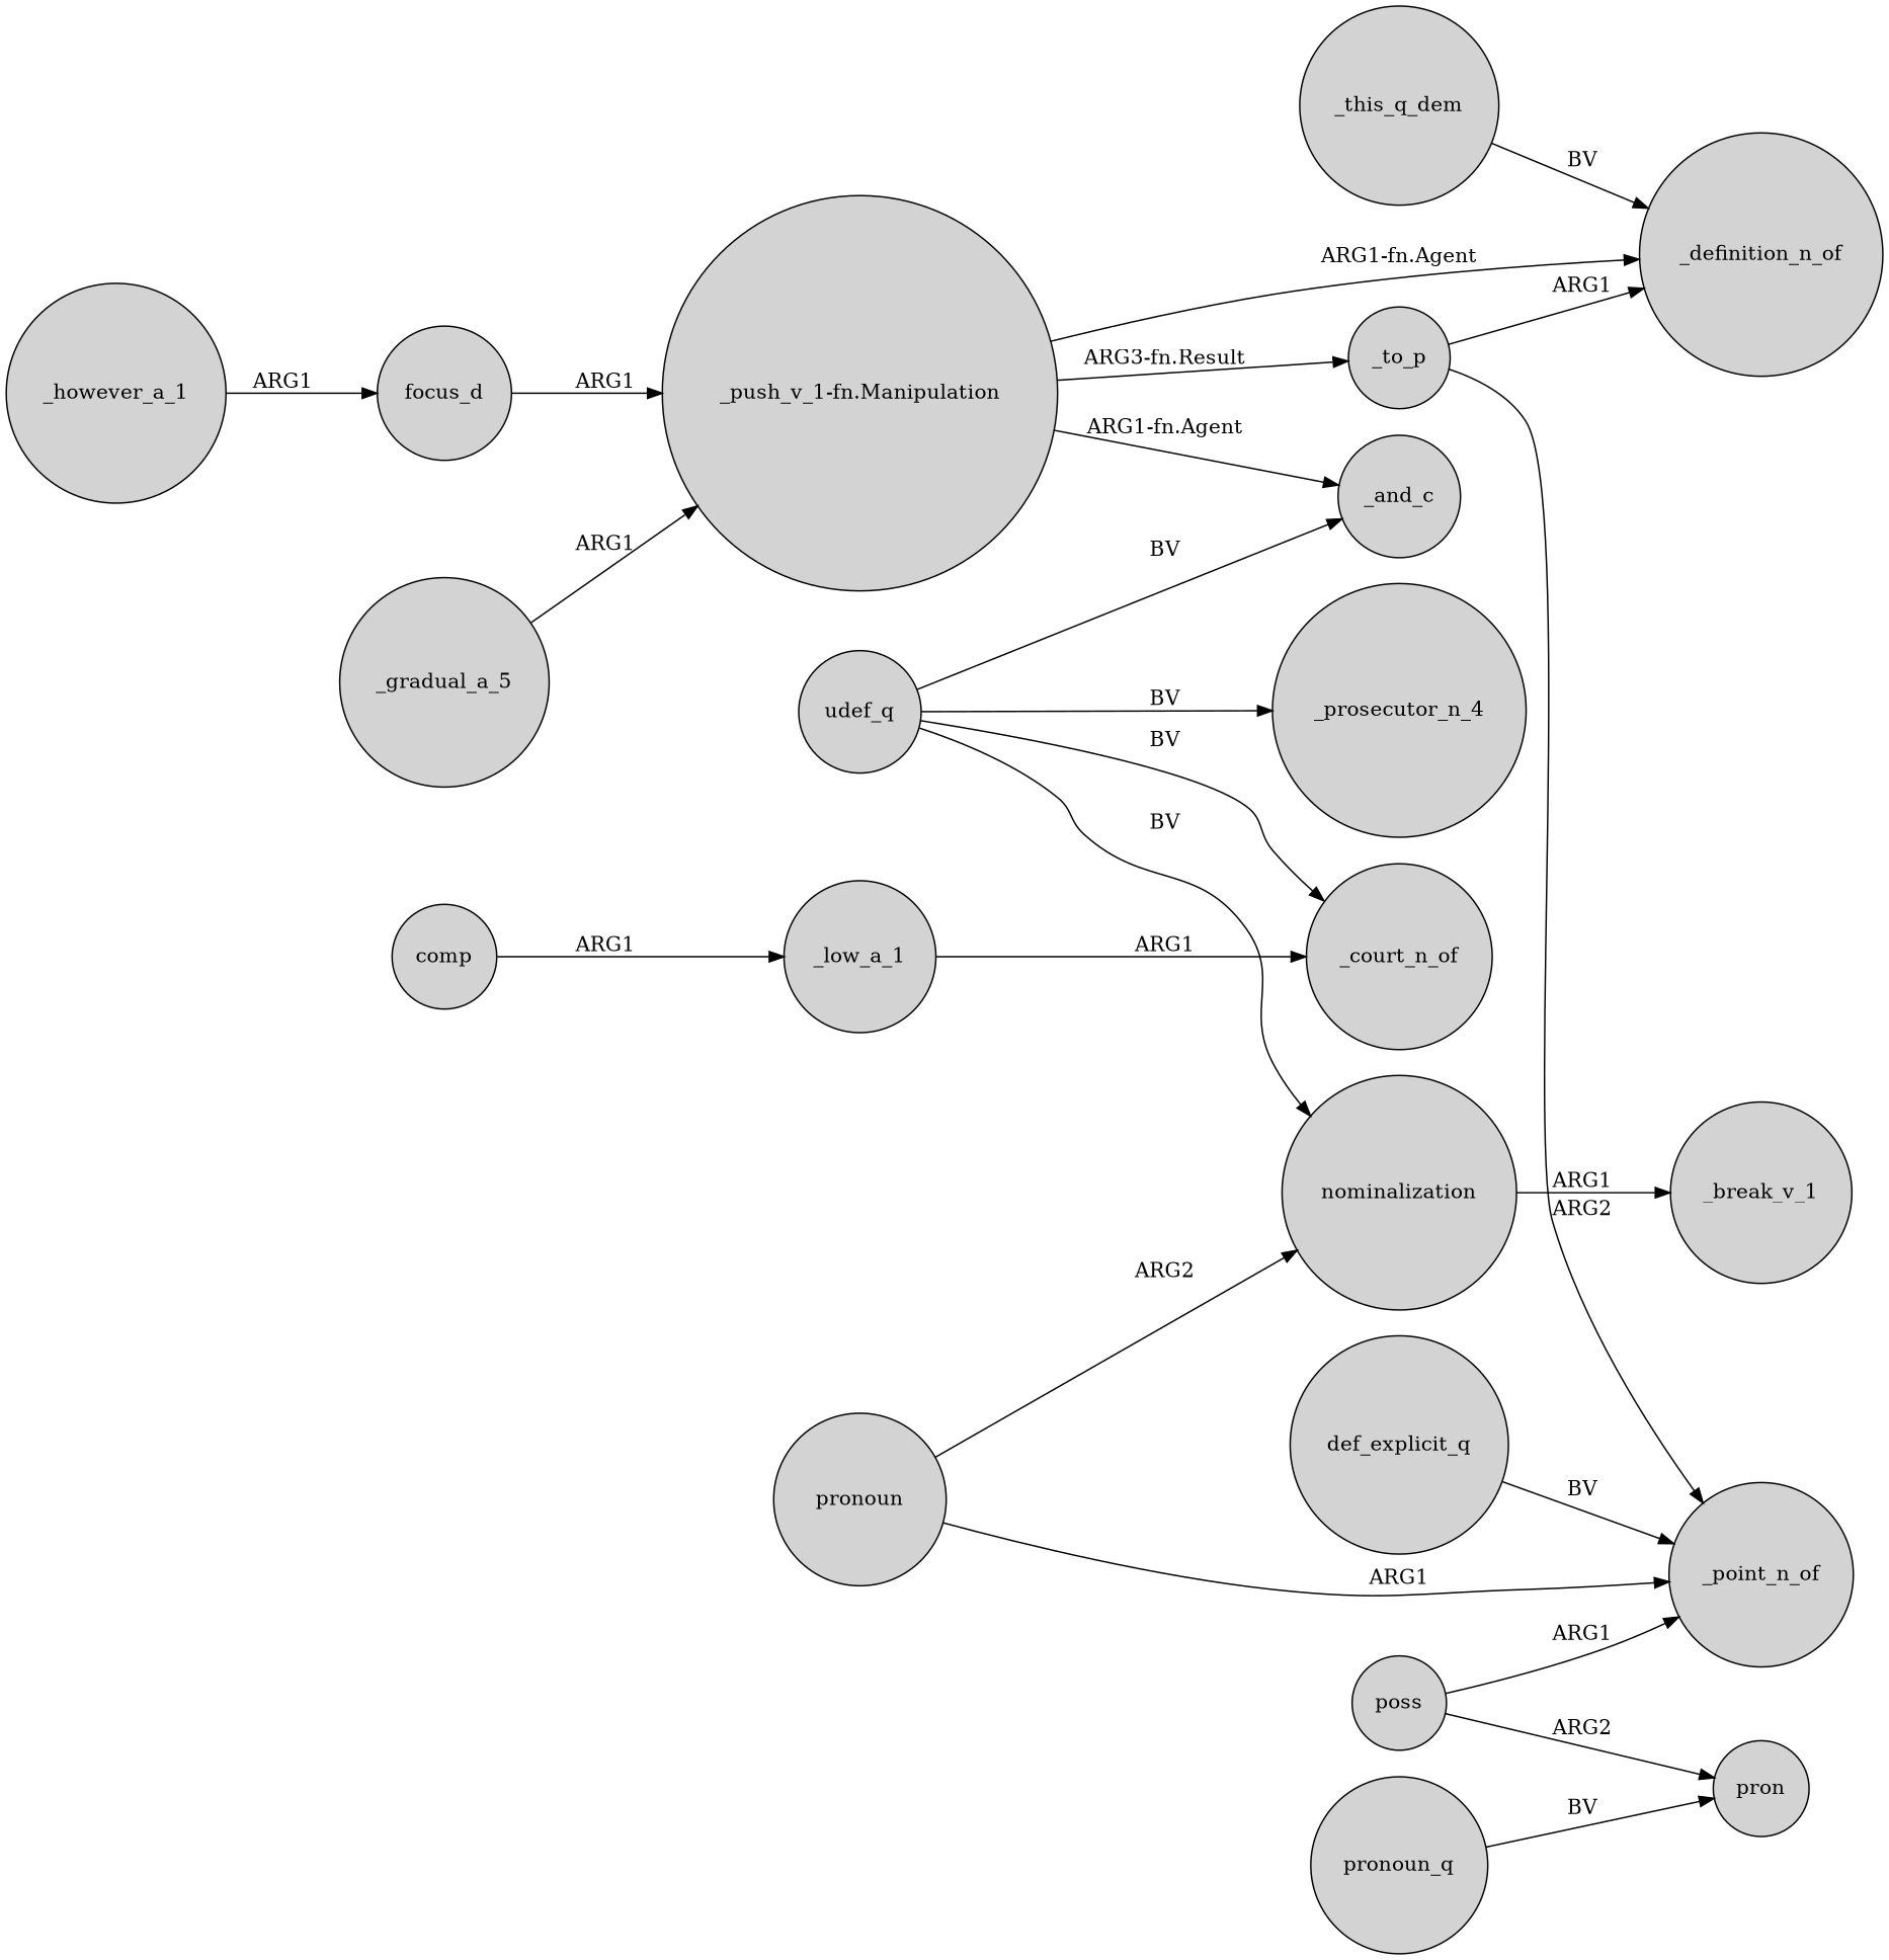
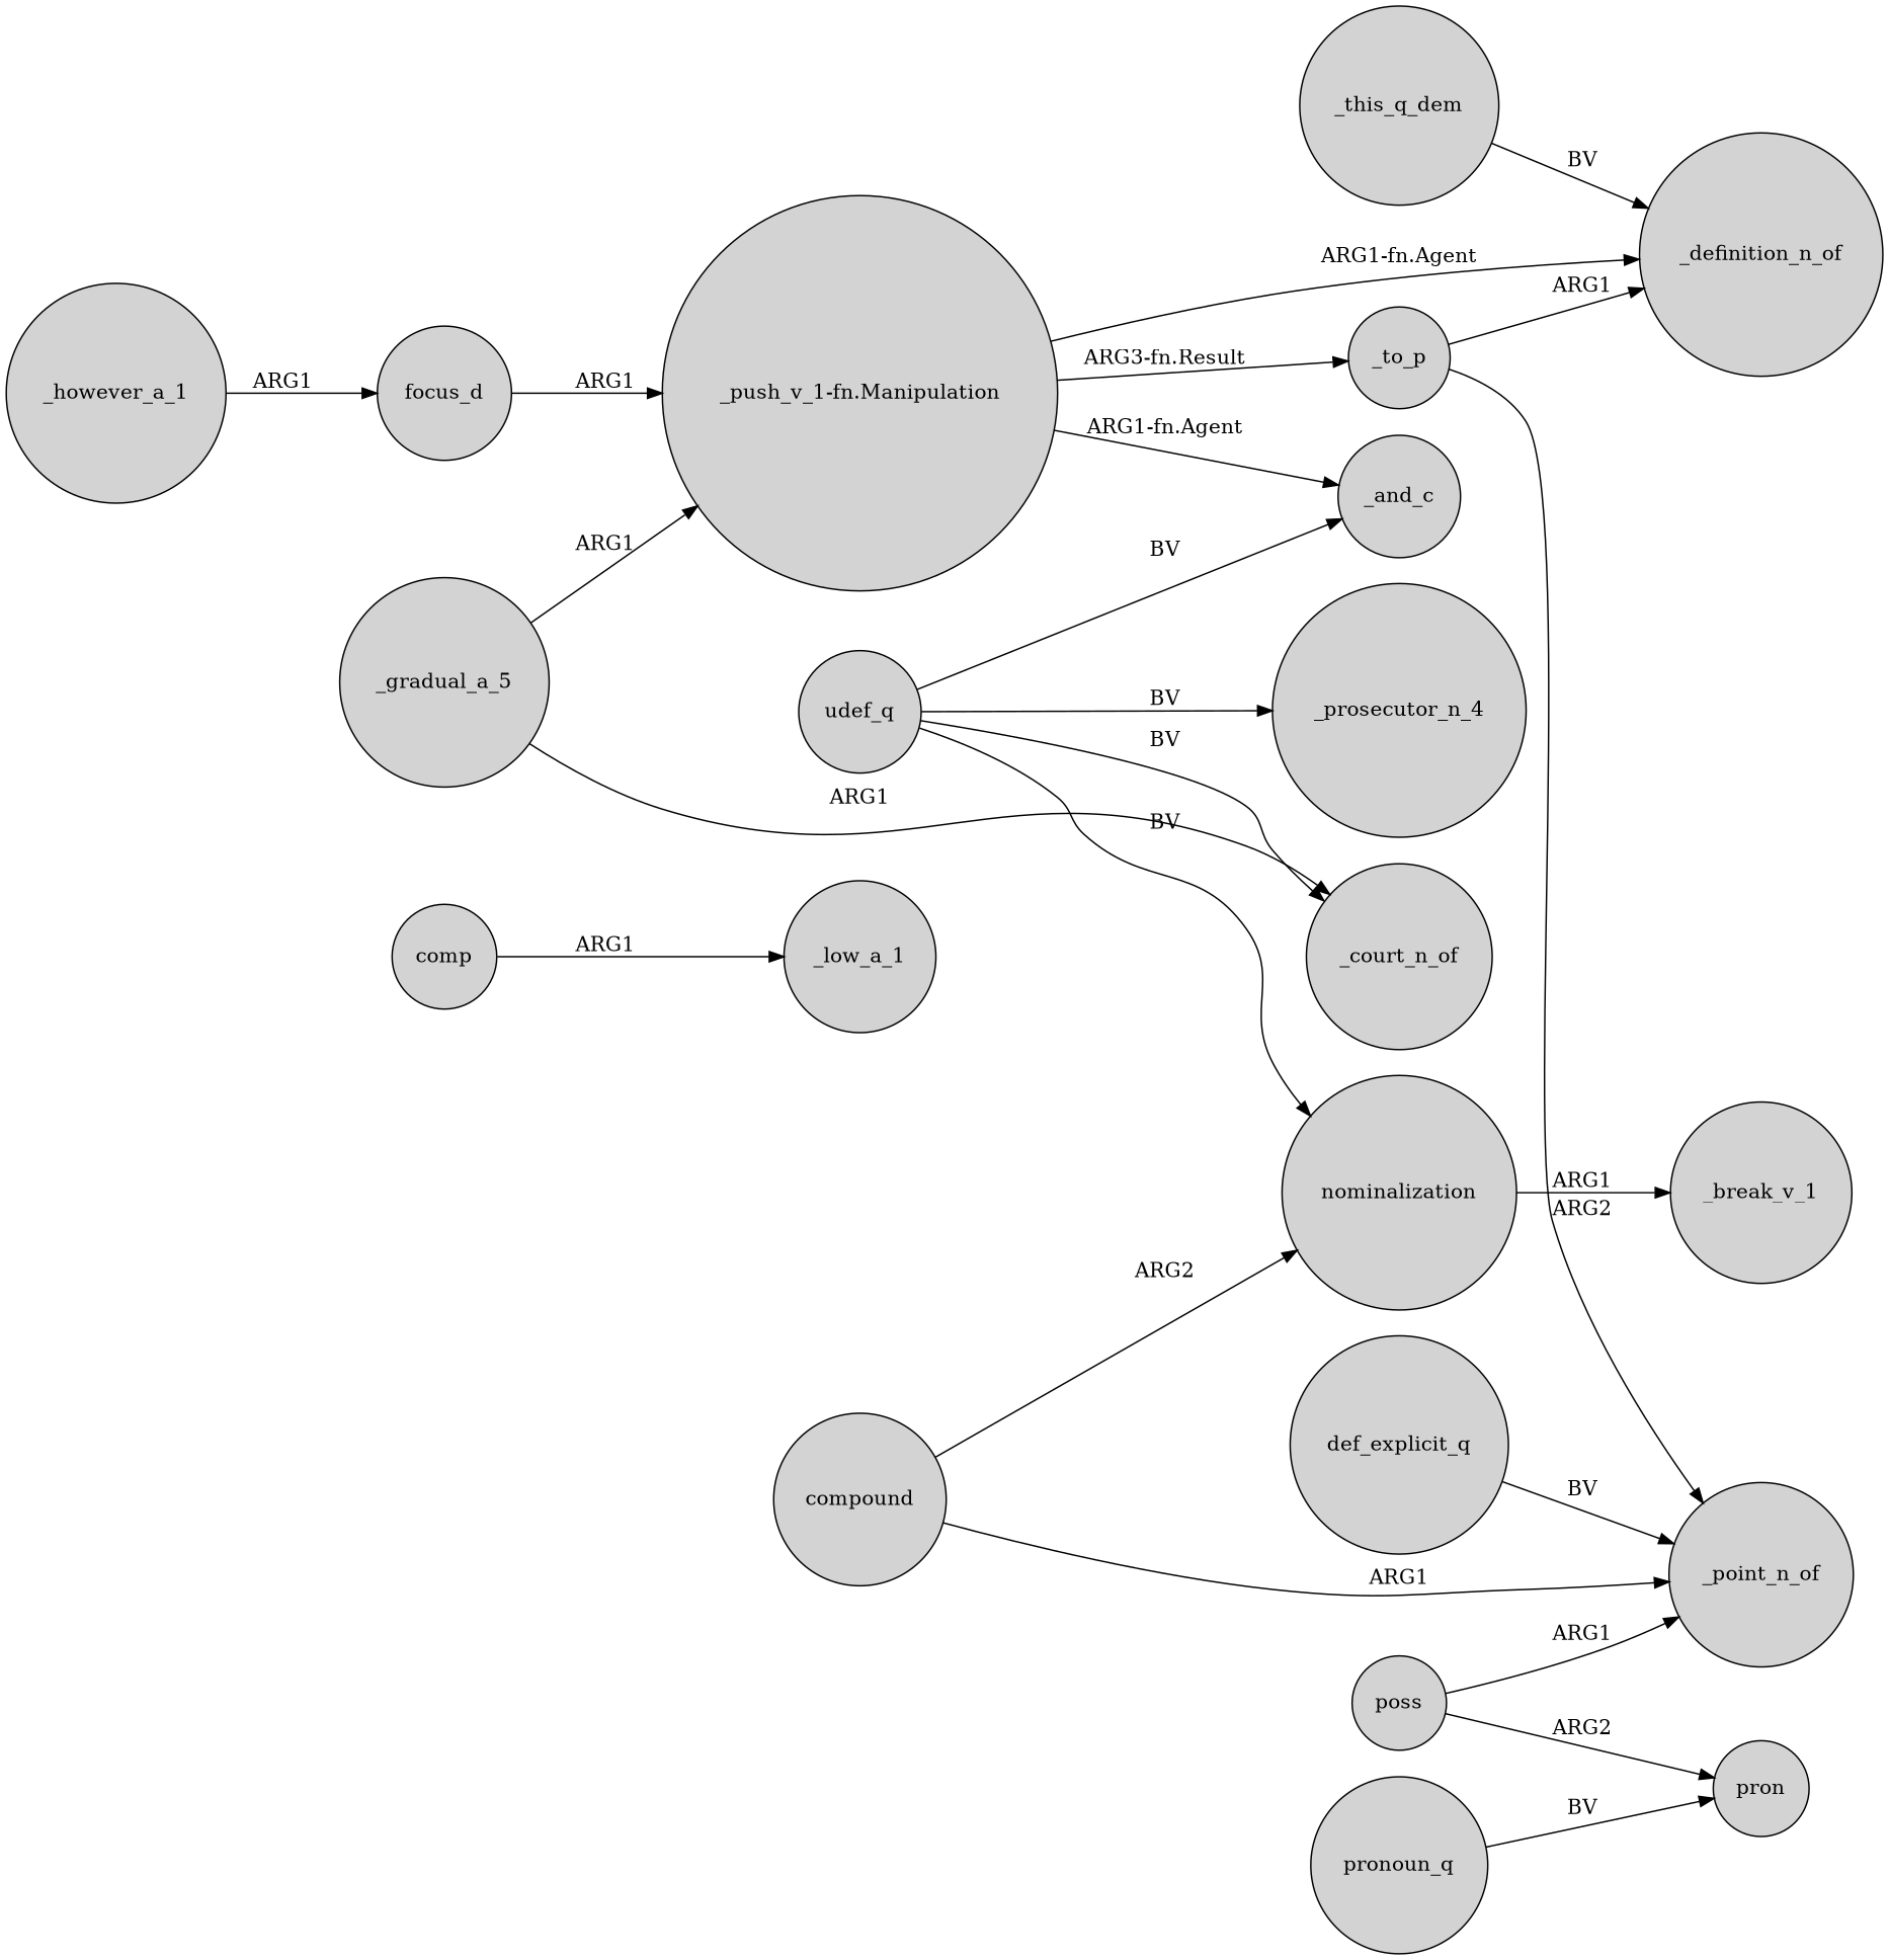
  digraph {
    rankdir=LR
    node [shape=circle style=filled]
    "_push_v_1-fn.Manipulation"
    _and_c
    _definition_n_of
    _to_p
    _point_n_of
    poss
    pron
    def_explicit_q
    focus_d
    udef_q
    _court_n_of
    nominalization
    n13 [label=_prosecutor_n_4]
    _break_v_1
-   compound [label=pronoun]
+   compound
    _low_a_1
    pronoun_q
    _however_a_1
    _this_q_dem
    n20 [label=_gradual_a_5]
    comp
    "_push_v_1-fn.Manipulation" -> _and_c [label="ARG1-fn.Agent"]
    "_push_v_1-fn.Manipulation" -> _definition_n_of [label="ARG1-fn.Agent"]
    "_push_v_1-fn.Manipulation" -> _to_p [label="ARG3-fn.Result"]
    _to_p -> _definition_n_of [label=ARG1]
    _to_p -> _point_n_of [label=ARG2]
    poss -> _point_n_of [label=ARG1]
    poss -> pron [label=ARG2]
    def_explicit_q -> _point_n_of [label=BV]
    focus_d -> "_push_v_1-fn.Manipulation" [label=ARG1]
    udef_q -> _and_c [label=BV]
    udef_q -> _court_n_of [label=BV]
    udef_q -> nominalization [label=BV]
    udef_q -> n13 [label=BV]
    nominalization -> _break_v_1 [label=ARG1]
    compound -> _point_n_of [label=ARG1]
    compound -> nominalization [label=ARG2]
-   _low_a_1 -> _court_n_of [label=ARG1]
+   n20 -> _court_n_of [label=ARG1]
    pronoun_q -> pron [label=BV]
    _however_a_1 -> focus_d [label=ARG1]
    _this_q_dem -> _definition_n_of [label=BV]
    n20 -> "_push_v_1-fn.Manipulation" [label=ARG1]
    comp -> _low_a_1 [label=ARG1]
  }
